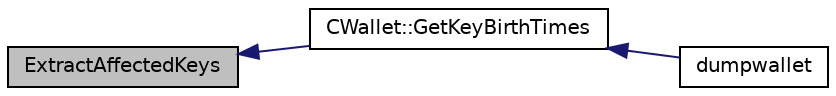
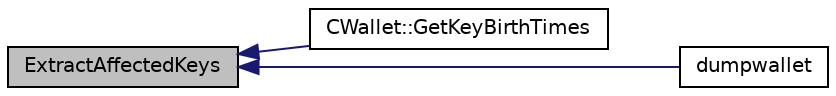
  digraph {
    rankdir=LR
    node [color=black fillcolor=white fontname=Helvetica fontsize=10 shape=record style=filled]
    edge [color=midnightblue dir=back fontname=Helvetica fontsize=10 labelfontname=Helvetica labelfontsize=10 style=solid]
    n1 [fillcolor=grey75 fontcolor=black height=0.2 label=ExtractAffectedKeys width=0.4]
    n2 [height=0.2 label="CWallet::GetKeyBirthTimes" width=0.4]
    n3 [height=0.2 label=dumpwallet width=0.4]
    n1 -> n2
-   n2 -> n3
+   n1 -> n3
  }
